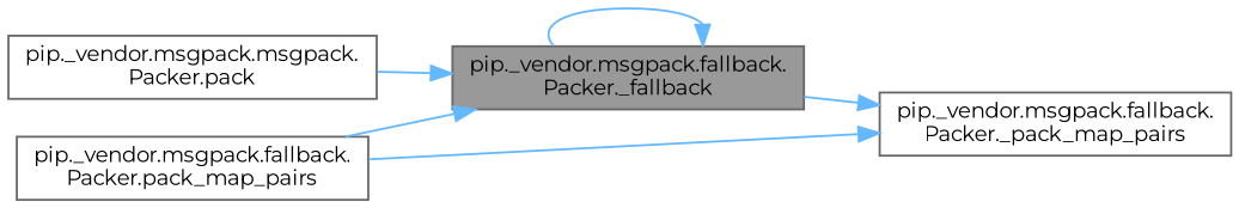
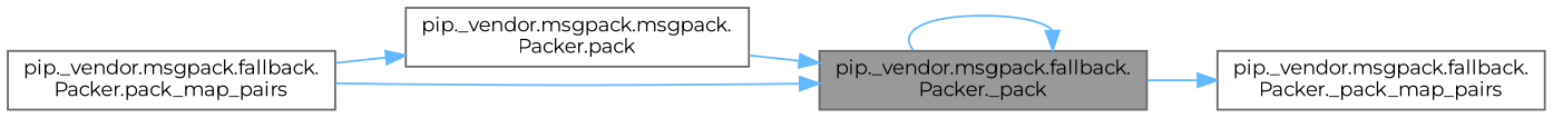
  digraph {
    fontname=Montserrat
    rankdir=RL
    node [color=grey40 fillcolor=white fontname=Montserrat fontsize=10 shape=box style=filled]
    edge [color=steelblue1 dir=back fontname=Montserrat fontsize=10 labelfontname=Helvetica labelfontsize=10 style=solid]
-   n1 [color=gray40 fillcolor=grey60 fontcolor=black height=0.2 label="pip._vendor.msgpack.fallback.\lPacker._fallback" width=0.4]
+   n1 [color=gray40 fillcolor=grey60 fontcolor=black height=0.2 label="pip._vendor.msgpack.fallback.\lPacker._pack" width=0.4]
    n2 [height=0.2 label="pip._vendor.msgpack.msgpack.\lPacker.pack" width=0.4]
    n3 [height=0.2 label="pip._vendor.msgpack.fallback.\lPacker.pack_map_pairs" width=0.4]
    n4 [height=0.2 label="pip._vendor.msgpack.fallback.\lPacker._pack_map_pairs" width=0.4]
    n1 -> n1
    n1 -> n2
    n1 -> n3
    n4 -> n1
-   n4 -> n3
+   n2 -> n3
  }
